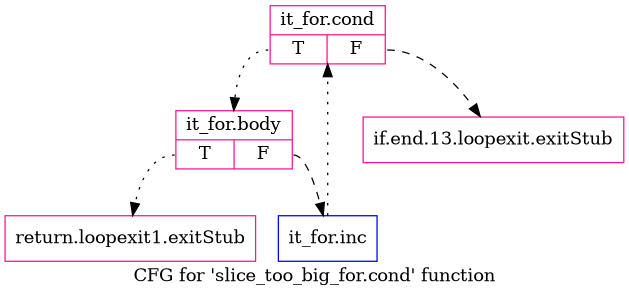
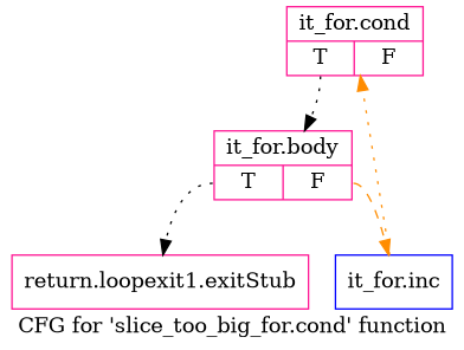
  digraph {
    label="CFG for 'slice_too_big_for.cond' function"
    node [color=deeppink shape=record]
    edge [color=black style=dotted tailport=s1]
    n1 [label="{it_for.cond|{<s0>T|<s1>F}}"]
-   n2 [label="{if.end.13.loopexit.exitStub}"]
    n3 [label="{it_for.body|{<s0>T|<s1>F}}"]
    n4 [label="{return.loopexit1.exitStub}"]
    n5 [color=blue label="{it_for.inc}"]
-   n1 -> n2 [style=dashed]
    n1 -> n3 [tailport=s0]
    n3 -> n4 [tailport=s0]
-   n3 -> n5 [style=dashed]
-   n5 -> n1 [tailport=""]
+   n3 -> n5 [color=darkorange style=dashed]
+   n5 -> n1 [color=darkorange tailport=""]
  }
